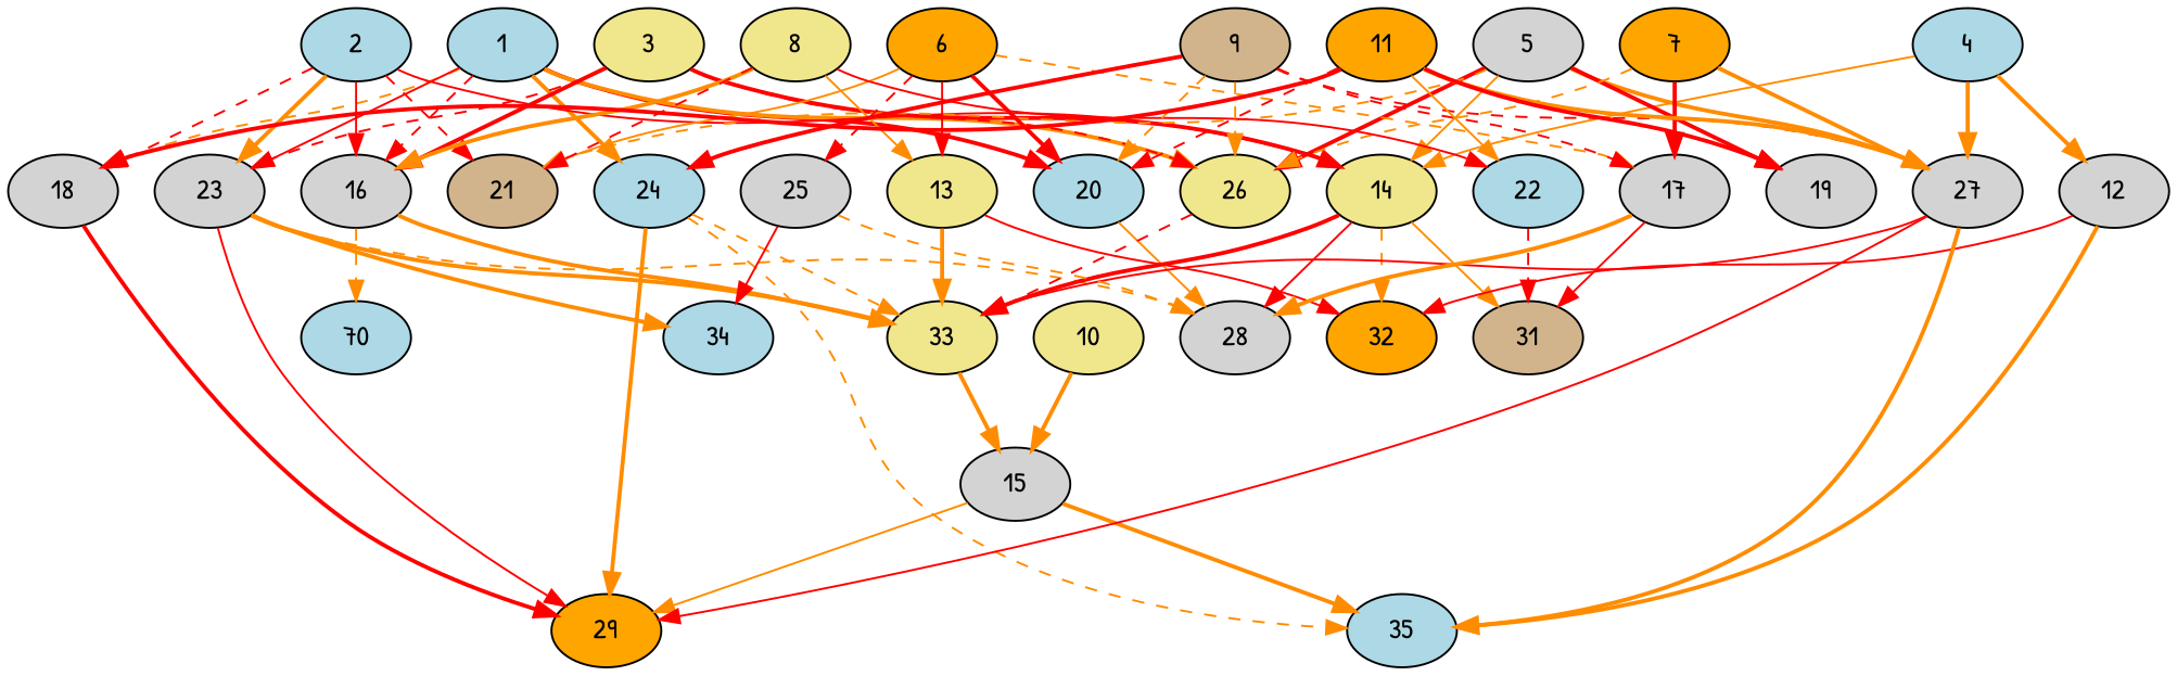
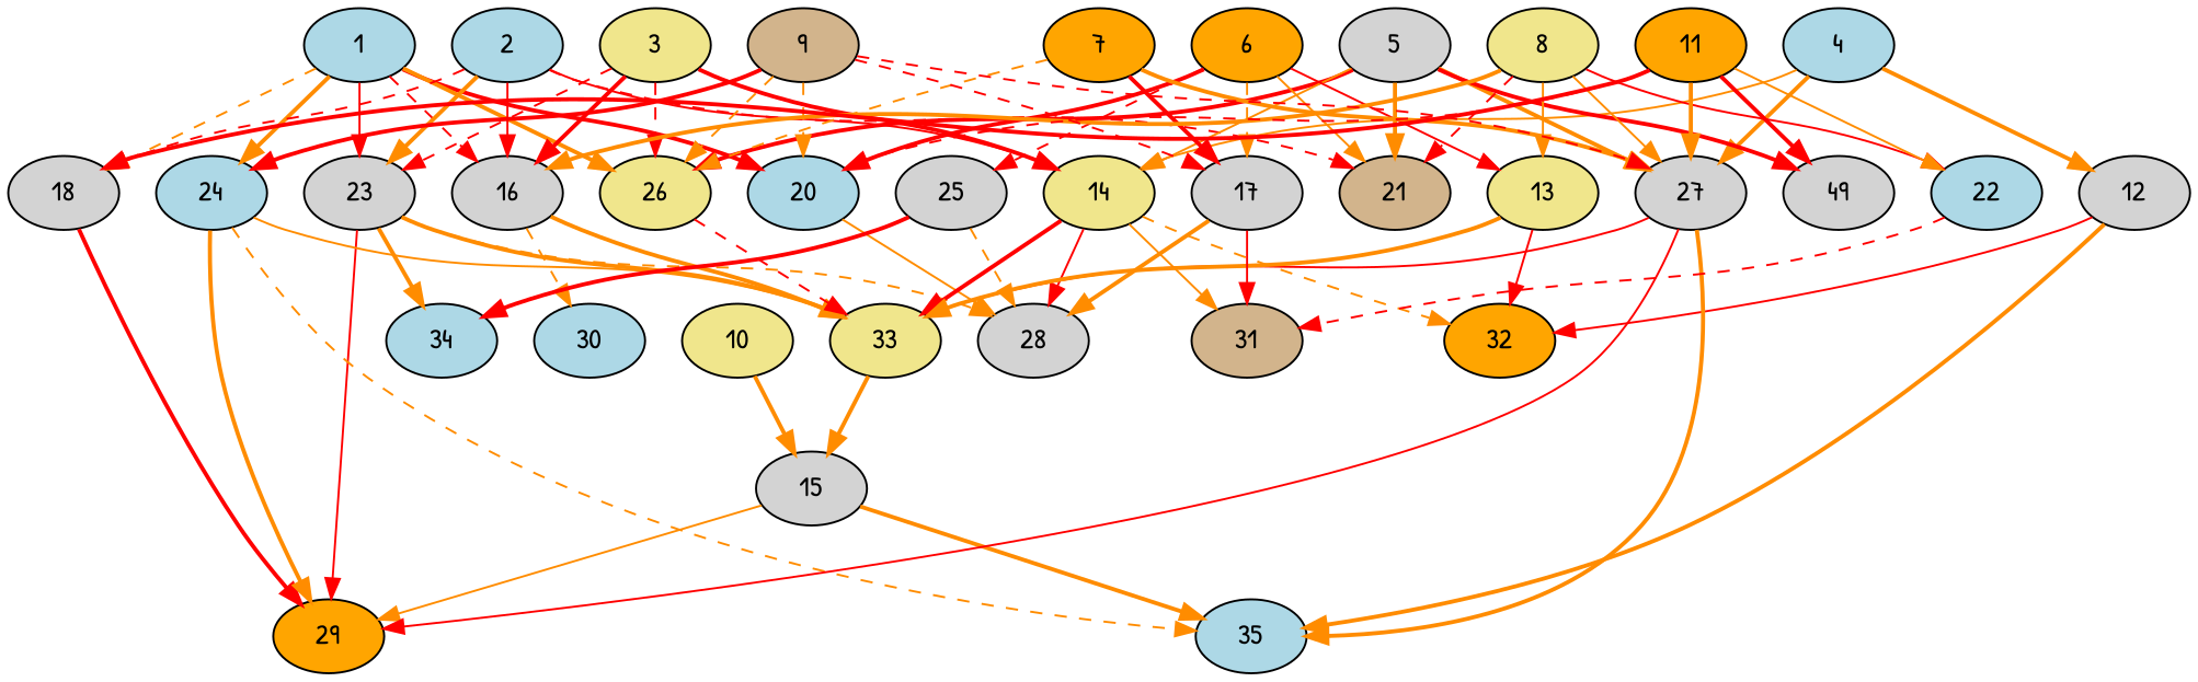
  digraph {
    fontname="Patrick Hand"
    node [alpha=0.09 fillcolor=lightgrey fontname="Patrick Hand" style=filled]
    edge [color=darkorange fontname="Patrick Hand" style=bold]
    1 [alpha=0.19 expect_size=41885696 fillcolor=lightblue]
    16 [alpha=0.14 expect_size=8227840]
    18 [expect_size=34966528]
    20 [alpha=0.16 expect_size=36653056 fillcolor=lightblue]
    23 [alpha=0.17 expect_size=35128320]
    24 [alpha=0.19 expect_size=33603584 fillcolor=lightblue]
    26 [alpha=0.07 expect_size=27528192 fillcolor=khaki]
    33 [alpha=0.05 expect_size=41122816 fillcolor=khaki]
-   30 [alpha=0.18 expect_size=42340352 fillcolor=lightblue label=70]
+   30 [alpha=0.18 expect_size=42340352 fillcolor=lightblue]
    29 [alpha=0.17 expect_size=47674368 fillcolor=orange]
    28 [alpha=0.08 expect_size=26962944]
    34 [alpha=0.15 expect_size=34206720 fillcolor=lightblue]
    35 [expect_size=32083968 fillcolor=lightblue]
    15 [alpha=0.11 expect_size=17189888]
    2 [alpha=0.01 expect_size=23036928 fillcolor=lightblue]
    14 [alpha=0.06 expect_size=42972160 fillcolor=khaki]
    21 [alpha=0.11 expect_size=15090688 fillcolor=tan]
    32 [alpha=0.12 expect_size=11845632 fillcolor=orange]
    31 [alpha=0.04 expect_size=33911808 fillcolor=tan]
    3 [alpha=0.12 expect_size=12078080 fillcolor=khaki]
    4 [expect_size=46227456 fillcolor=lightblue]
    12 [alpha=0.15 expect_size=13263872]
    27 [alpha=0.14 expect_size=13255680]
    5 [alpha=0.16 expect_size=24087552]
-   19 [alpha=0.18 expect_size=7030784]
+   19 [alpha=0.18 expect_size=7030784 label=49]
    6 [alpha=0.03 expect_size=22662144 fillcolor=orange]
    13 [alpha=0.19 expect_size=15813632 fillcolor=khaki]
    17 [alpha=0.06 expect_size=15486976]
    25 [expect_size=48016384]
    7 [alpha=0.08 expect_size=29194240 fillcolor=orange]
    8 [alpha=0.08 expect_size=21424128 fillcolor=khaki]
    22 [alpha=0.12 expect_size=47742976 fillcolor=lightblue]
    9 [alpha=0.13 expect_size=39228416 fillcolor=tan]
    10 [alpha=0.11 expect_size=33988608 fillcolor=khaki]
    11 [alpha=0.14 expect_size=15337472 fillcolor=orange]
    1 -> 16 [color=red style=dashed]
    1 -> 18 [style=dashed]
    1 -> 20 [color=red]
    1 -> 23 [color=red style=solid]
    1 -> 24
    1 -> 26
    16 -> 33
    16 -> 30 [style=dashed]
    18 -> 29 [color=red]
    20 -> 28 [style=solid]
    23 -> 33
    23 -> 29 [color=red style=solid]
    23 -> 28 [style=dashed]
    23 -> 34
-   24 -> 33 [style=dashed]
+   24 -> 33 [style=solid]
    24 -> 29
    24 -> 35 [style=dashed]
    26 -> 33 [color=red style=dashed]
    33 -> 15
    15 -> 29 [style=solid]
    15 -> 35
    2 -> 16 [color=red style=solid]
    2 -> 18 [color=red style=dashed]
    2 -> 23
    2 -> 14 [color=red style=solid]
    2 -> 21 [color=red style=dashed]
    14 -> 33 [color=red]
    14 -> 28 [color=red style=solid]
    14 -> 32 [style=dashed]
    14 -> 31 [style=solid]
    3 -> 16 [color=red]
    3 -> 23 [color=red style=dashed]
    3 -> 26 [color=red style=dashed]
    3 -> 14 [color=red]
    4 -> 14 [style=solid]
    4 -> 12
    4 -> 27
    12 -> 35
    12 -> 32 [color=red style=solid]
    27 -> 33 [color=red style=solid]
    27 -> 29 [color=red style=solid]
    27 -> 35
    5 -> 26 [color=red]
    5 -> 14 [style=solid]
-   5 -> 21 [style=dashed]
+   5 -> 21
    5 -> 27
    5 -> 19 [color=red]
    6 -> 20 [color=red]
    6 -> 21 [style=solid]
    6 -> 13 [color=red style=solid]
    6 -> 17 [style=dashed]
    6 -> 25 [color=red style=dashed]
    13 -> 33
    13 -> 32 [color=red style=solid]
    17 -> 28
    17 -> 31 [color=red style=solid]
    25 -> 28 [style=dashed]
-   25 -> 34 [color=red style=solid]
+   25 -> 34 [color=red]
    7 -> 26 [style=dashed]
    7 -> 27
    7 -> 17 [color=red]
    8 -> 16
    8 -> 21 [color=red style=dashed]
+   8 -> 27 [style=solid]
    8 -> 13 [style=solid]
    8 -> 22 [color=red style=solid]
    22 -> 31 [color=red style=dashed]
    9 -> 20 [style=dashed]
    9 -> 24 [color=red]
    9 -> 26 [style=dashed]
    9 -> 27 [color=red style=dashed]
    9 -> 17 [color=red style=dashed]
    10 -> 15
    11 -> 18 [color=red]
    11 -> 20 [color=red style=dashed]
    11 -> 27
    11 -> 19 [color=red]
    11 -> 22 [style=solid]
  }
